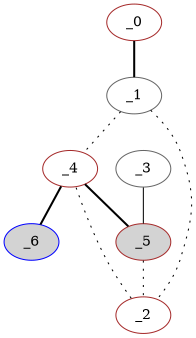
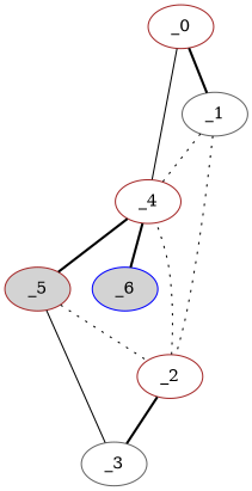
  graph {
    fontname="DejaVu Serif"
    node [color=brown fillcolor=white fontname="DejaVu Serif" style=filled y=31]
    edge [fontname="DejaVu Serif" style=bold valence=1]
    _0 [x=34 y=37]
    _1 [color=gray40 x=43 y=34]
    _4 [x=75 y=53]
    _2 [x=52]
    _5 [fillcolor=lightgrey x=104]
    _6 [color=blue fillcolor=lightgrey x=119 y=39]
    _3 [color=gray40 x=66 y=29]
    _0 -- _1
+   _0 -- _4 [style=solid]
    _1 -- _4 [style=dotted valence=2]
    _1 -- _2 [style=dotted]
    _4 -- _5
    _4 -- _6
    _2 -- _4 [style=dotted valence=2]
+   _2 -- _3
    _5 -- _2 [style=dotted]
    _3 -- _5 [style=solid]
  }
